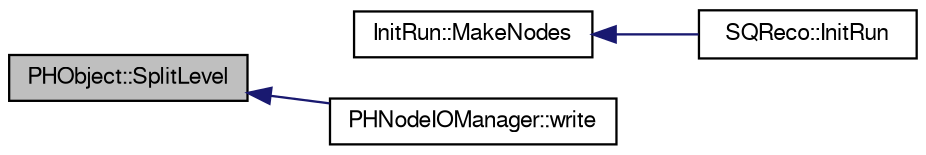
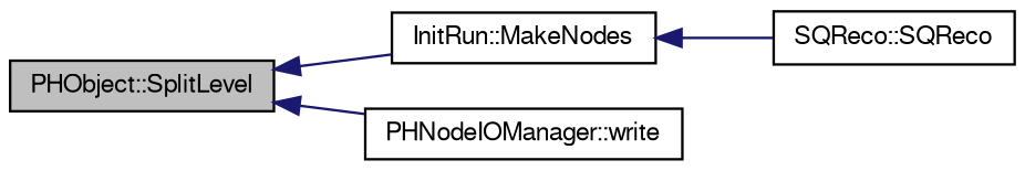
  digraph {
    rankdir=LR
    node [color=black fontname=FreeSans fontsize=10 shape=record]
    edge [color=midnightblue dir=back fontname=FreeSans fontsize=10 labelfontname=FreeSans labelfontsize=10 style=solid]
    n1 [fillcolor=grey75 fontcolor=black height=0.2 label="PHObject::SplitLevel" style=filled width=0.4]
    n2 [height=0.2 label="InitRun::MakeNodes" width=0.4]
    n3 [height=0.2 label="PHNodeIOManager::write" width=0.4]
-   n4 [height=0.2 label="SQReco::InitRun" width=0.4]
+   n4 [height=0.2 label="SQReco::SQReco" width=0.4]
+   n1 -> n2
    n1 -> n3
    n2 -> n4
  }
